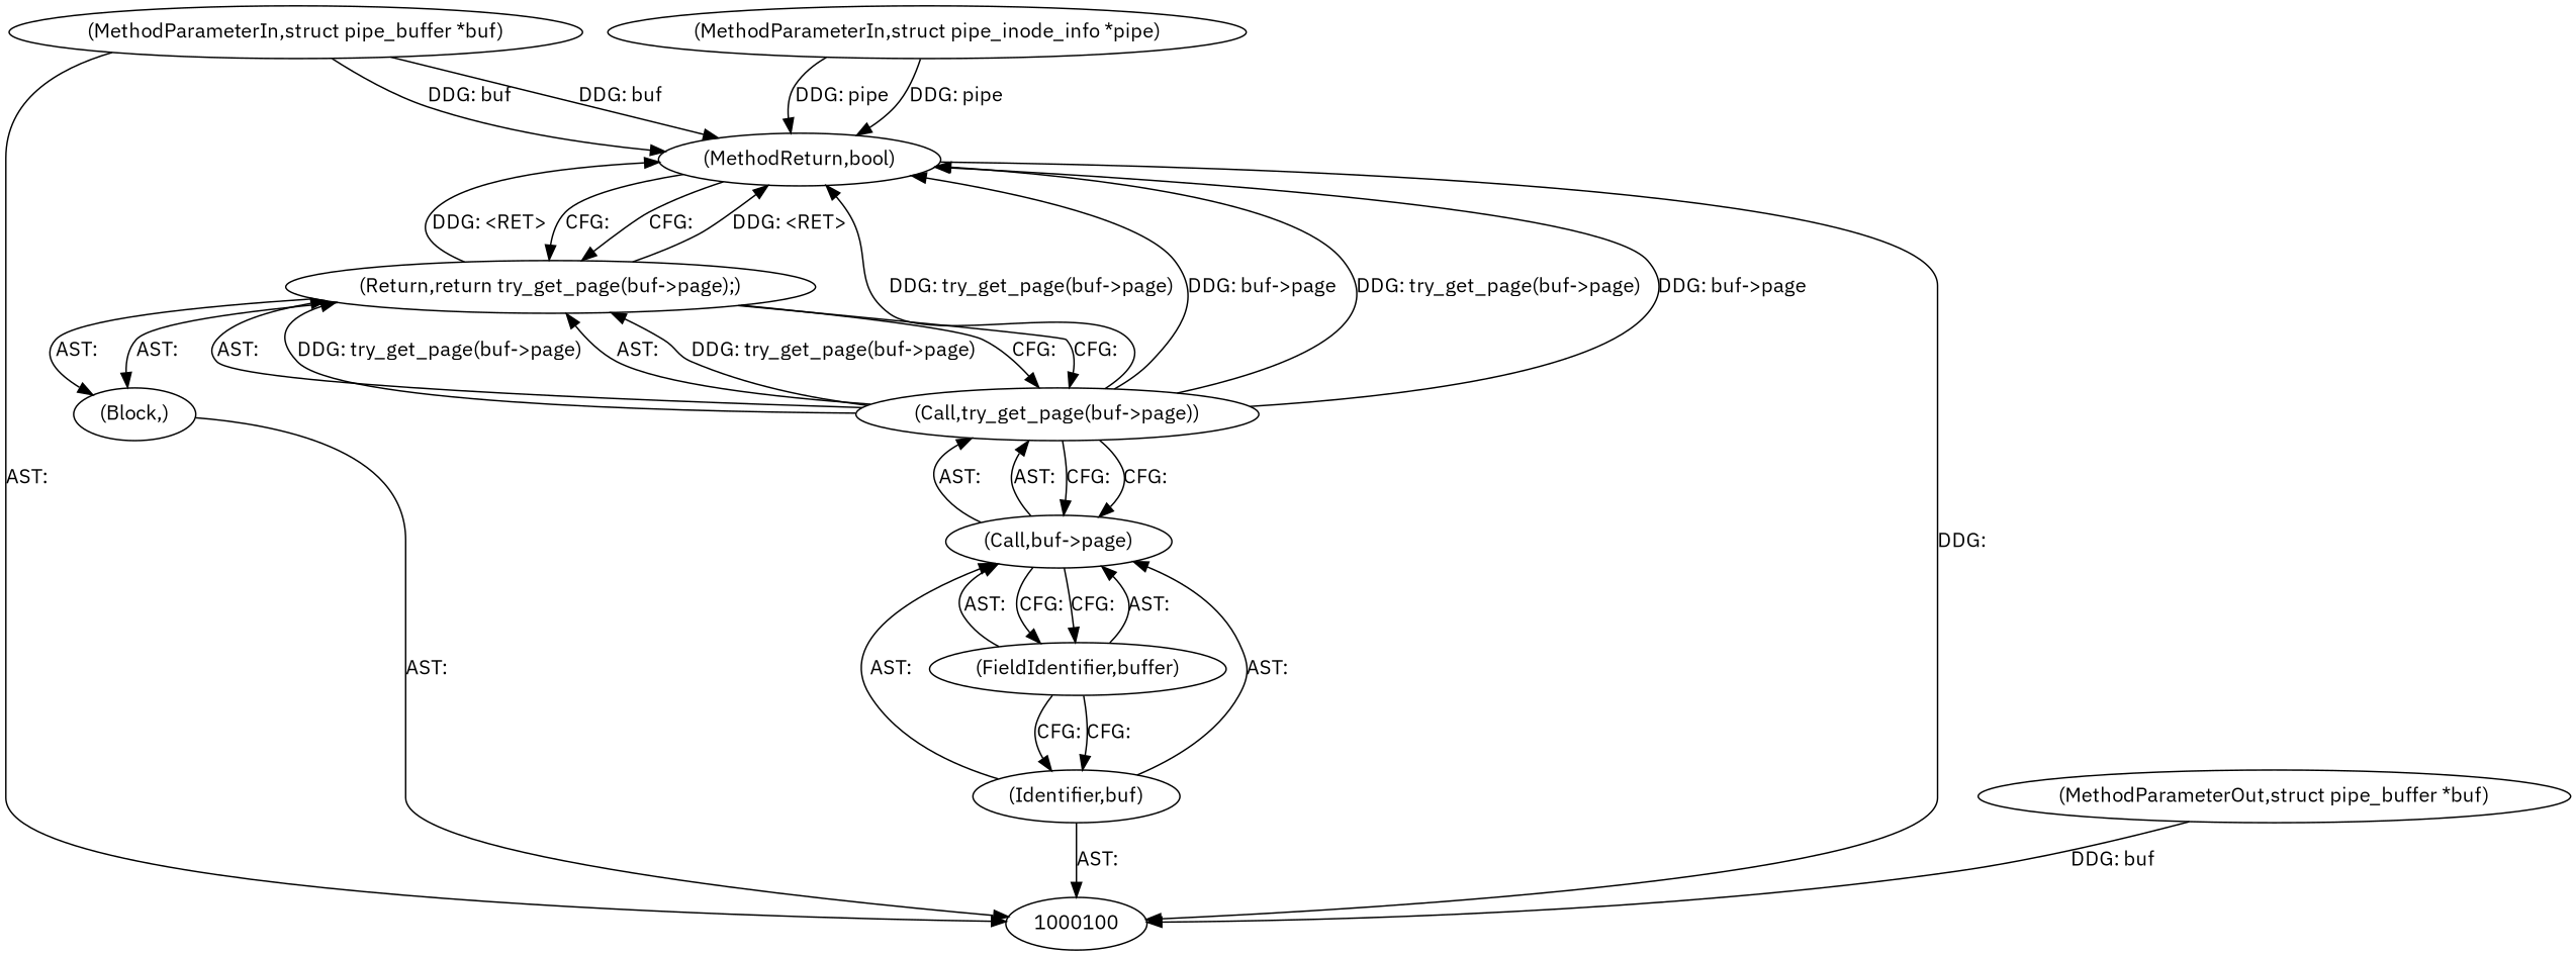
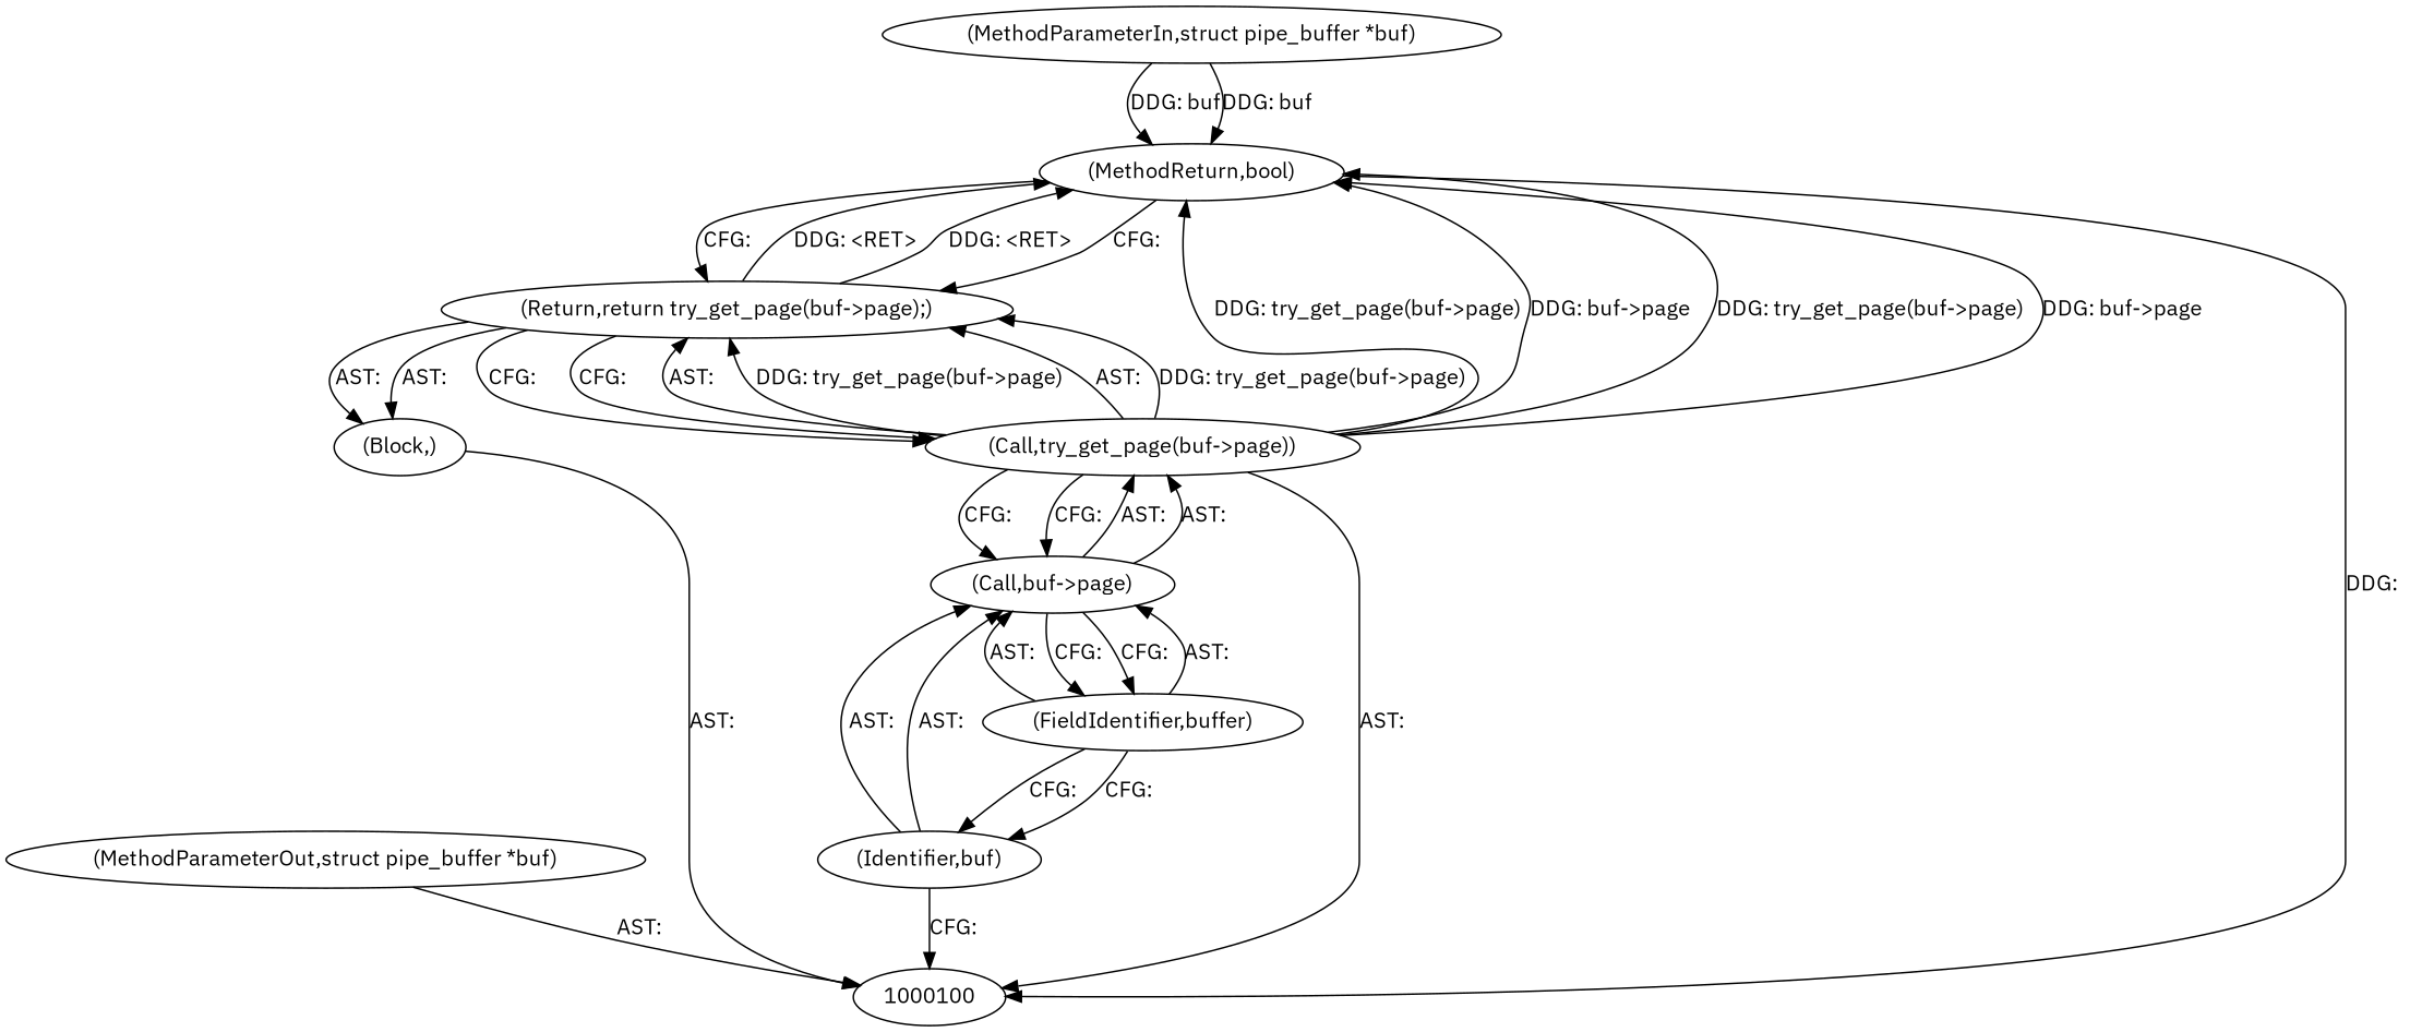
  digraph {
    fontname="IBM Plex Sans"
    node [fontname="IBM Plex Sans"]
    edge [fontname="IBM Plex Sans"]
    n1 [label="(MethodReturn,bool)"]
    n2 [label="(Return,return try_get_page(buf->page);)"]
    1000100
    n4 [label="(Block,)"]
    n5 [label="(Call,try_get_page(buf->page))"]
-   n6 [label="(MethodParameterIn,struct pipe_inode_info *pipe)"]
    n7 [label="(MethodParameterIn,struct pipe_buffer *buf)"]
    n8 [label="(MethodParameterOut,struct pipe_buffer *buf)"]
    n9 [label="(Call,buf->page)"]
    n10 [label="(FieldIdentifier,buffer)"]
    n11 [label="(Identifier,buf)"]
    n1 -> n2 [label="CFG: "]
    n1 -> n2 [label="CFG: "]
    n1 -> 1000100 [label="DDG: "]
    n2 -> n1 [label="DDG: <RET>"]
    n2 -> n1 [label="DDG: <RET>"]
    n2 -> n4 [label="AST: "]
    n2 -> n4 [label="AST: "]
    n2 -> n5 [label="CFG: "]
    n2 -> n5 [label="CFG: "]
    n4 -> 1000100 [label="AST: "]
    n5 -> n1 [label="DDG: try_get_page(buf->page)"]
    n5 -> n1 [label="DDG: buf->page"]
    n5 -> n1 [label="DDG: try_get_page(buf->page)"]
    n5 -> n1 [label="DDG: buf->page"]
    n5 -> n2 [label="AST: "]
    n5 -> n2 [label="DDG: try_get_page(buf->page)"]
    n5 -> n2 [label="AST: "]
    n5 -> n2 [label="DDG: try_get_page(buf->page)"]
    n5 -> n9 [label="CFG: "]
    n5 -> n9 [label="CFG: "]
-   n6 -> n1 [label="DDG: pipe"]
-   n6 -> n1 [label="DDG: pipe"]
    n7 -> n1 [label="DDG: buf"]
    n7 -> n1 [label="DDG: buf"]
-   n7 -> 1000100 [label="AST: "]
-   n8 -> 1000100 [label="DDG: buf"]
+   n5 -> 1000100 [label="AST: "]
+   n8 -> 1000100 [label="AST: "]
    n9 -> n5 [label="AST: "]
    n9 -> n5 [label="AST: "]
    n9 -> n10 [label="CFG: "]
    n9 -> n10 [label="CFG: "]
    n10 -> n9 [label="AST: "]
    n10 -> n9 [label="AST: "]
    n10 -> n11 [label="CFG: "]
    n10 -> n11 [label="CFG: "]
-   n11 -> 1000100 [label="AST: "]
+   n11 -> 1000100 [label="CFG: "]
    n11 -> n9 [label="AST: "]
    n11 -> n9 [label="AST: "]
  }
